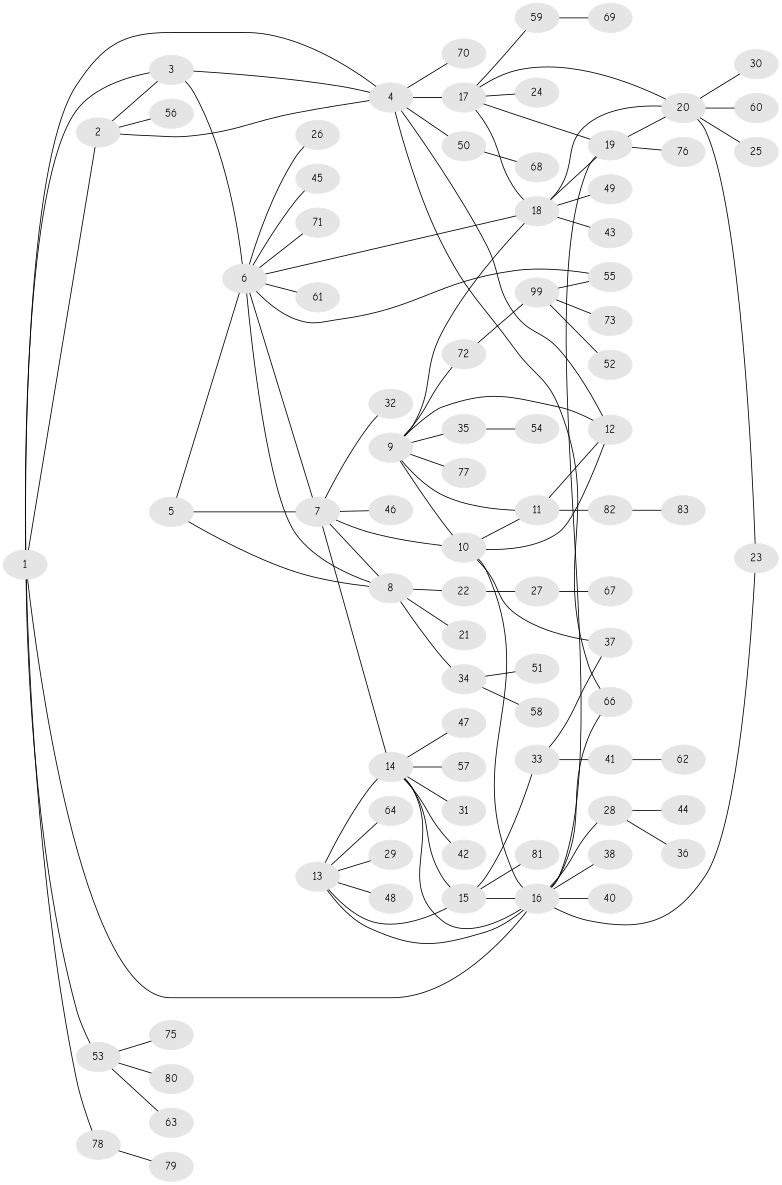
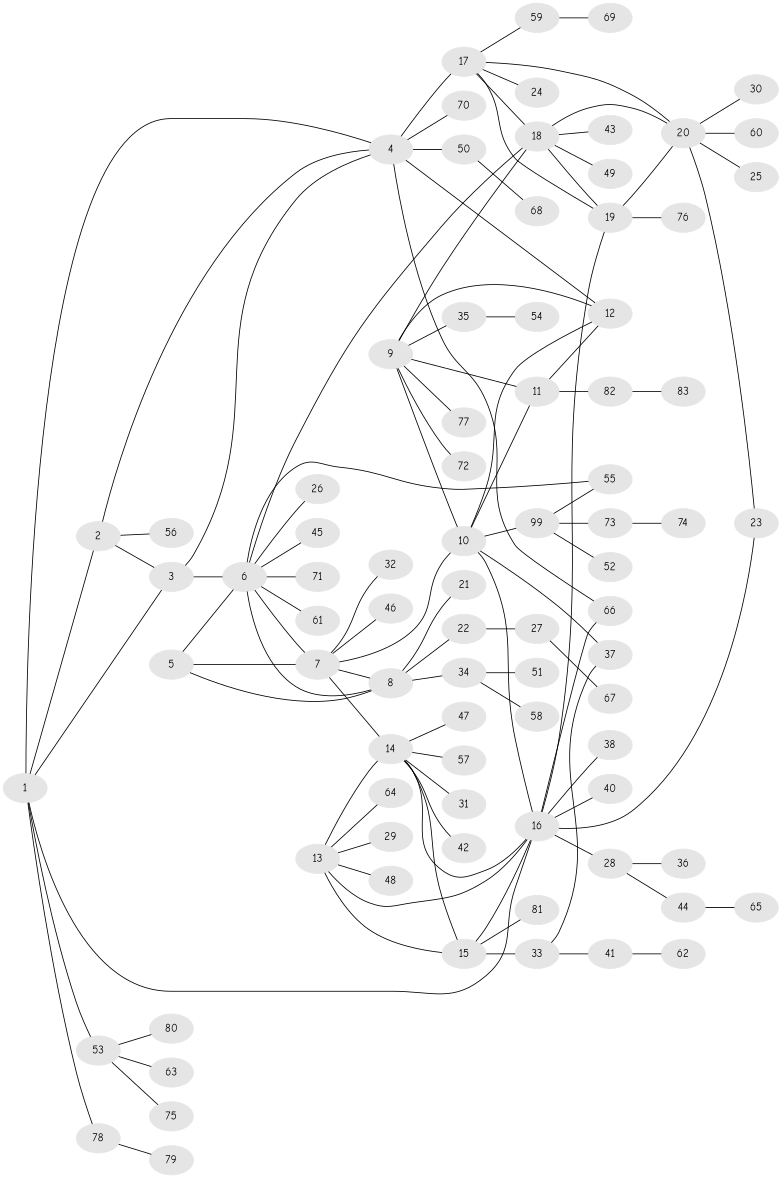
  graph {
    fontname="Comic Neue"
    rankdir=LR
    node [color=gray90 fontname="Comic Neue" style=filled]
    edge [fontname="Comic Neue"]
    1
    2
    3
    4
    16
    53
    78
    56
    6
    12
    17
    50
    66
    70
    19
    23
    28
    38
    40
    63
    75
    80
    79
    7
    8
    18
    26
    45
    55
    61
    71
    20
    24
    59
    68
    5
    10
    14
    32
    46
    21
    22
    34
    43
    49
    11
    37
    n48 [label=99]
    15
    31
    42
    47
    57
    27
    51
    58
    9
    35
    72
    77
    82
    54
    52
    73
    83
    13
    29
    48
    64
    33
    81
    41
    76
    36
    44
    25
    30
    60
    69
    67
+   65
    62
+   74
    1 -- 2
    1 -- 3
    1 -- 4
    1 -- 16
    1 -- 53
    1 -- 78
    2 -- 3
    2 -- 4
    2 -- 56
    3 -- 4
    3 -- 6
    4 -- 12
    4 -- 17
    4 -- 50
    4 -- 66
    4 -- 70
    16 -- 66
    16 -- 19
    16 -- 23
    16 -- 28
    16 -- 38
    16 -- 40
    53 -- 63
    53 -- 75
    53 -- 80
    78 -- 79
    6 -- 7
    6 -- 8
    6 -- 18
    6 -- 26
    6 -- 45
    6 -- 55
    6 -- 61
    6 -- 71
    17 -- 19
    17 -- 18
    17 -- 20
    17 -- 24
    17 -- 59
    50 -- 68
    19 -- 20
    19 -- 76
    28 -- 36
    28 -- 44
    7 -- 8
    7 -- 10
    7 -- 14
    7 -- 32
    7 -- 46
    8 -- 21
    8 -- 22
    8 -- 34
    18 -- 19
    18 -- 20
    18 -- 43
    18 -- 49
    20 -- 23
    20 -- 25
    20 -- 30
    20 -- 60
    59 -- 69
    5 -- 6
    5 -- 7
    5 -- 8
    10 -- 16
    10 -- 12
    10 -- 11
    10 -- 37
-   72 -- n48
+   10 -- n48
    14 -- 16
    14 -- 15
    14 -- 31
    14 -- 42
    14 -- 47
    14 -- 57
    22 -- 27
    34 -- 51
    34 -- 58
    11 -- 12
    11 -- 82
    n48 -- 55
    n48 -- 52
    n48 -- 73
    15 -- 16
    15 -- 33
    15 -- 81
    27 -- 67
    9 -- 12
    9 -- 18
    9 -- 10
    9 -- 11
    9 -- 35
    9 -- 72
    9 -- 77
    35 -- 54
    82 -- 83
+   73 -- 74
    13 -- 16
    13 -- 14
    13 -- 15
    13 -- 29
    13 -- 48
    13 -- 64
    33 -- 37
    33 -- 41
    41 -- 62
+   44 -- 65
  }
